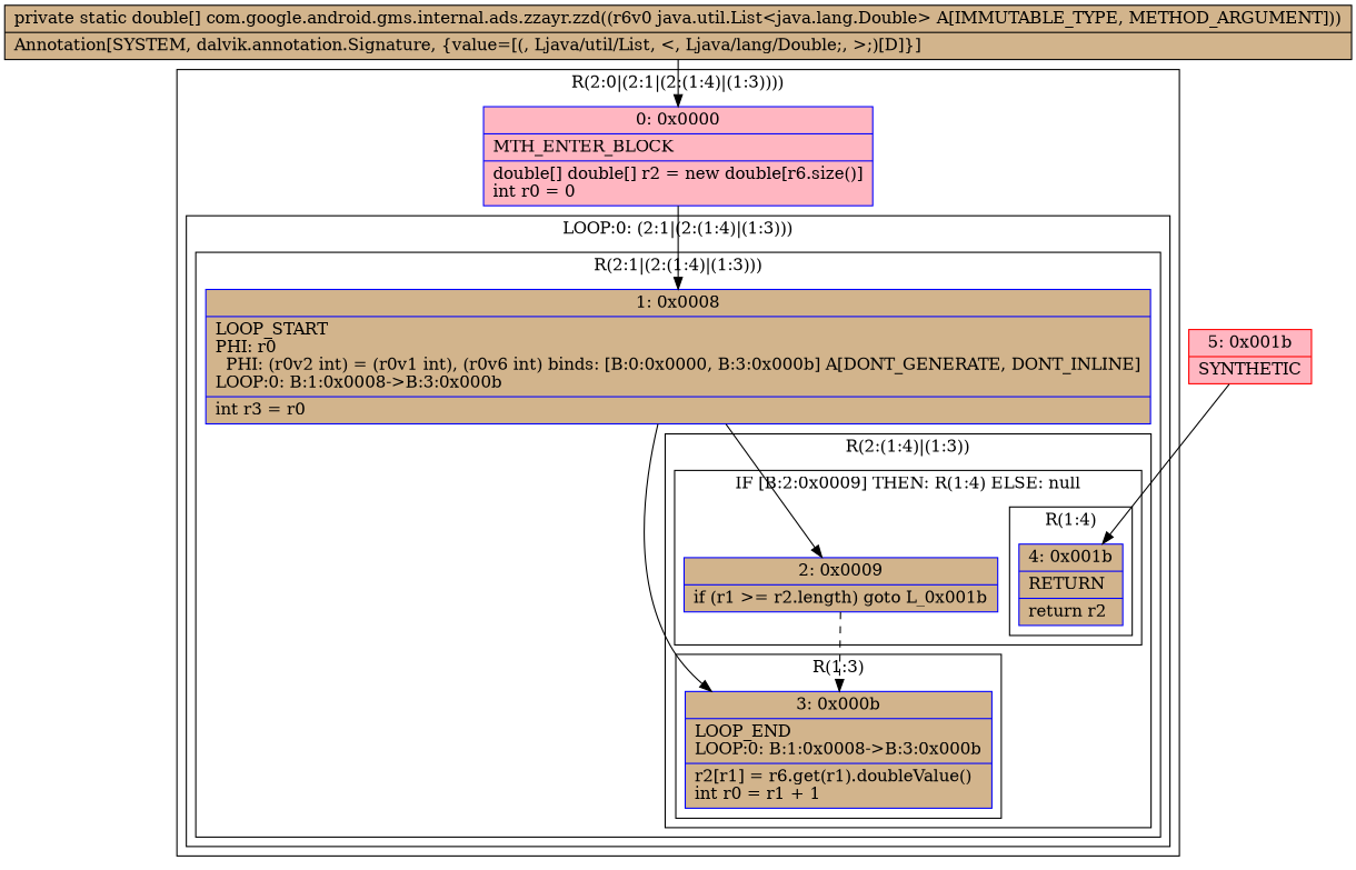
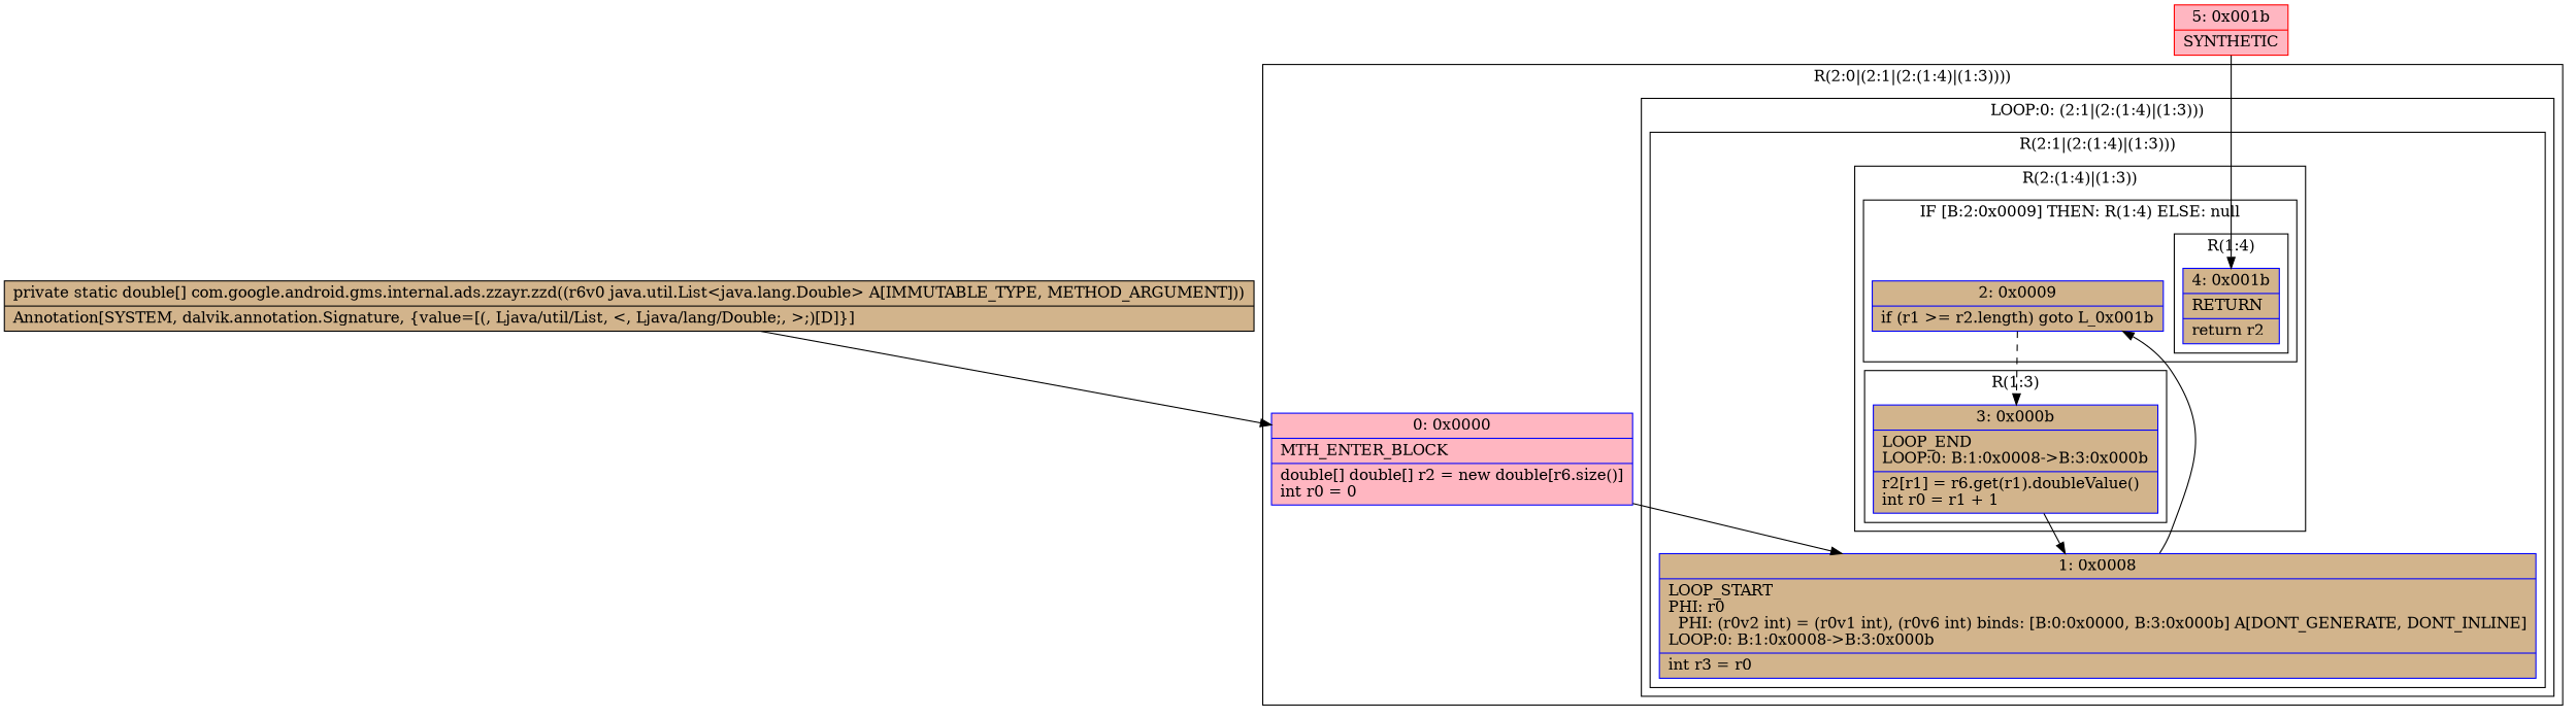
  digraph {
    node [color=blue fillcolor=tan shape=record style=filled]
    n1 [label="{4\:\ 0x001b|RETURN\l|return r2\l}"]
    n2 [label="{2\:\ 0x0009|if (r1 \>= r2.length) goto L_0x001b\l}"]
    n3 [label="{3\:\ 0x000b|LOOP_END\lLOOP:0: B:1:0x0008\-\>B:3:0x000b\l|r2[r1] = r6.get(r1).doubleValue()\lint r0 = r1 + 1\l}"]
    n4 [label="{1\:\ 0x0008|LOOP_START\lPHI: r0 \l  PHI: (r0v2 int) = (r0v1 int), (r0v6 int) binds: [B:0:0x0000, B:3:0x000b] A[DONT_GENERATE, DONT_INLINE]\lLOOP:0: B:1:0x0008\-\>B:3:0x000b\l|int r3 = r0\l}"]
    n5 [fillcolor=lightpink label="{0\:\ 0x0000|MTH_ENTER_BLOCK\l|double[] double[] r2 = new double[r6.size()]\lint r0 = 0\l}"]
    n6 [color=red fillcolor=lightpink label="{5\:\ 0x001b|SYNTHETIC\l}"]
    n7 [label="{private static double[] com.google.android.gms.internal.ads.zzayr.zzd((r6v0 java.util.List\<java.lang.Double\> A[IMMUTABLE_TYPE, METHOD_ARGUMENT]))  | Annotation[SYSTEM, dalvik.annotation.Signature, \{value=[(, Ljava\/util\/List, \<, Ljava\/lang\/Double;, \>;)[D]\}]\l}" color=""]
    subgraph cluster_1 {
      label="R(2:0|(2:1|(2:(1:4)|(1:3))))"
      n5
      subgraph cluster_2 {
        label="LOOP:0: (2:1|(2:(1:4)|(1:3)))"
        subgraph cluster_3 {
          label="R(2:1|(2:(1:4)|(1:3)))"
          n4
          subgraph cluster_4 {
            label="R(2:(1:4)|(1:3))"
            subgraph cluster_5 {
              label="IF [B:2:0x0009] THEN: R(1:4) ELSE: null"
              n2
              subgraph cluster_6 {
                label="R(1:4)"
                n1
              }
            }
            subgraph cluster_7 {
              label="R(1:3)"
              n3
            }
          }
        }
      }
    }
    n2 -> n3 [style=dashed]
-   n4 -> n3
+   n3 -> n4
    n4 -> n2
    n5 -> n4
    n6 -> n1
    n7 -> n5
  }
